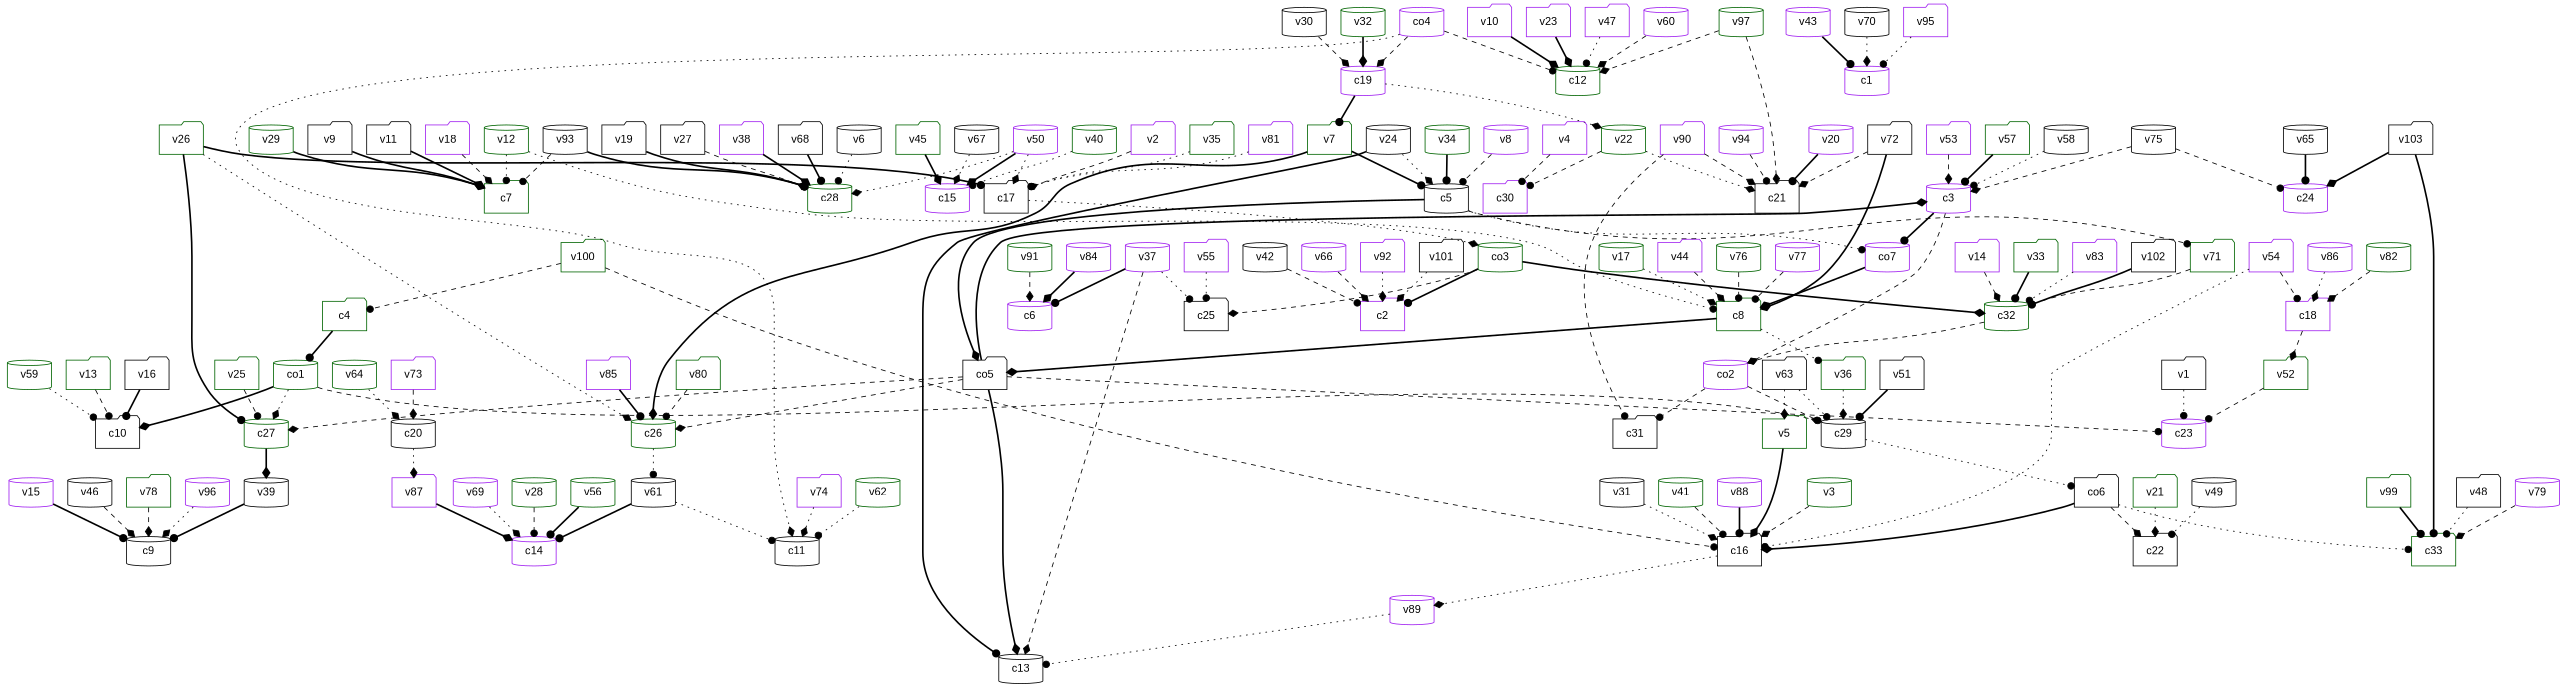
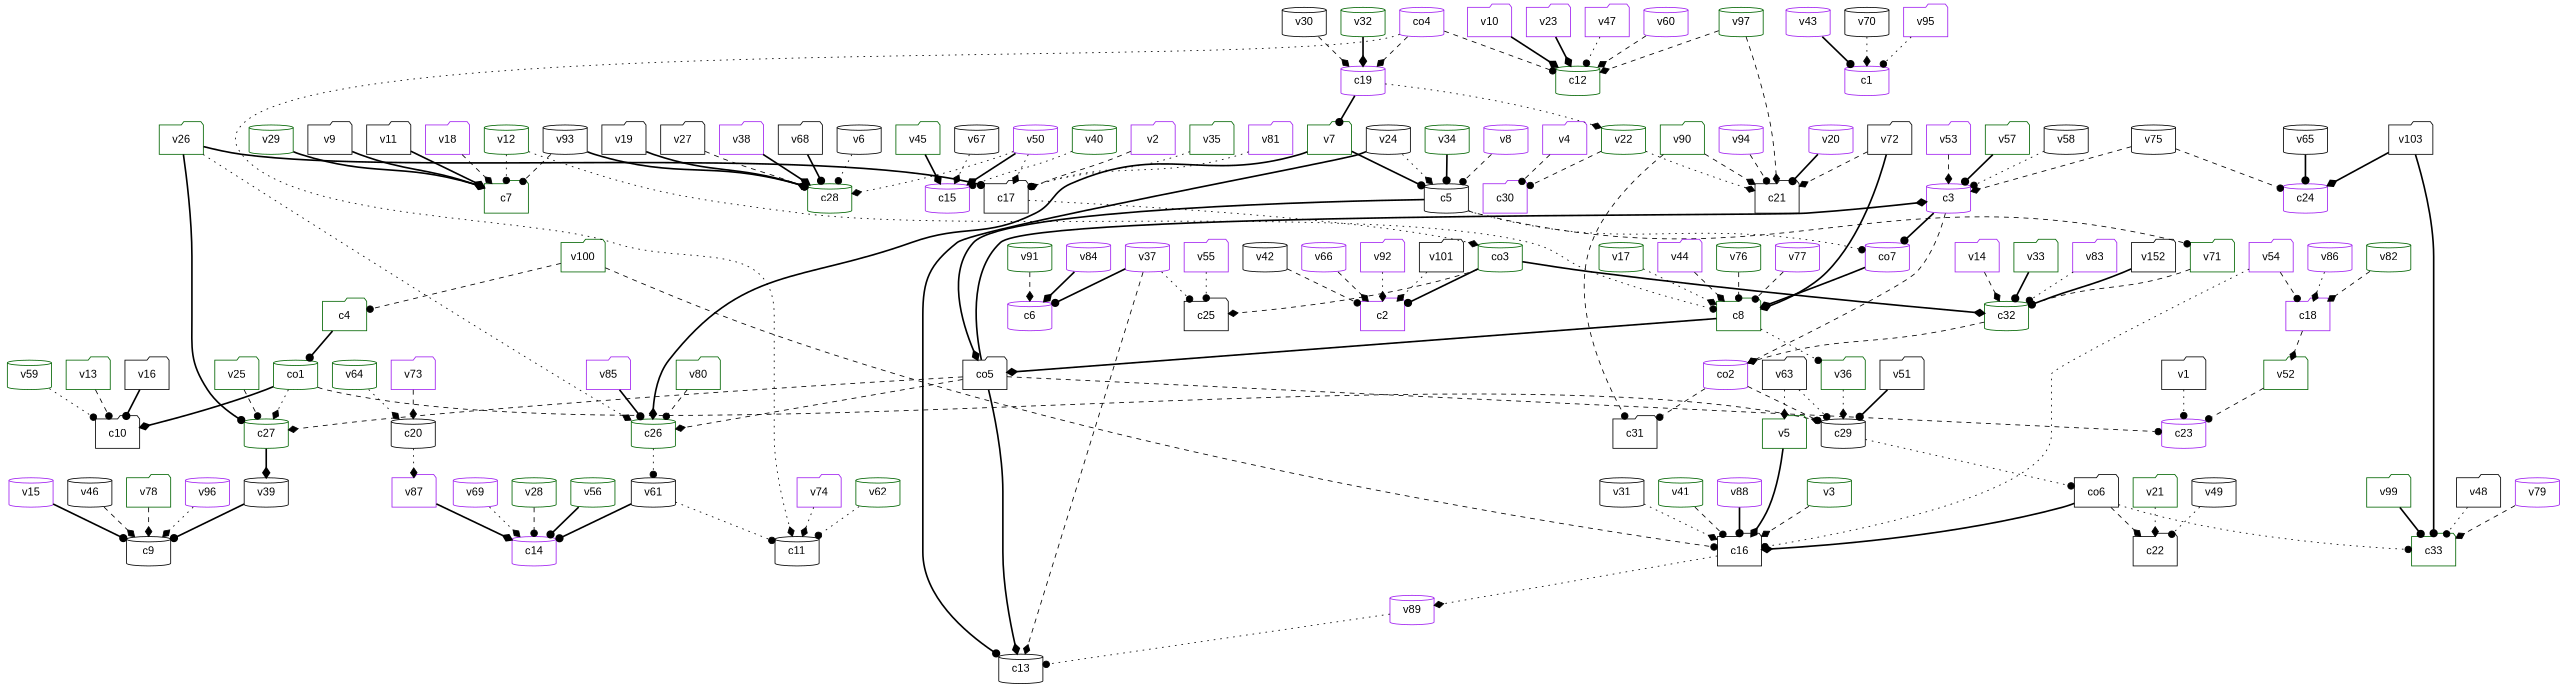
  strict digraph {
    fontname="Liberation Sans"
    node [color=purple fontname="Liberation Sans" shape=cylinder]
    edge [arrowhead=diamond fontname="Liberation Sans" style=dashed weight=1]
    c3
    co2
    co7
    c29 [color=black]
    c31 [color=black shape=folder]
    c8 [color=darkgreen shape=folder]
    c4 [color=darkgreen shape=folder]
    co1 [color=darkgreen]
    c27 [color=darkgreen]
    c10 [color=black shape=folder]
    c5 [color=black]
    v71 [color=darkgreen shape=folder]
    co5 [color=black shape=folder]
    c32 [color=darkgreen]
    c26 [color=darkgreen]
    c23
    c13 [color=black]
    v36 [color=darkgreen shape=folder]
    c16 [color=black shape=folder]
    v89
    c17 [color=black shape=folder]
    co3 [color=darkgreen]
    c25 [color=black shape=folder]
    c2 [shape=folder]
    c18 [shape=folder]
    v52 [color=darkgreen shape=folder]
    v7 [color=darkgreen shape=folder]
    c19
    v22 [color=darkgreen]
    c30 [shape=folder]
    c21 [color=black shape=folder]
    c20 [color=black]
    v87 [shape=folder]
    c14
    v61 [color=black]
    c11 [color=black]
    v39 [color=black]
    c9 [color=black]
    co6 [color=black shape=folder]
    c22 [color=black shape=folder]
    c33 [color=darkgreen shape=folder]
    v1 [color=black shape=folder]
    v2 [shape=folder]
    v3 [color=darkgreen]
    v4 [shape=folder]
    v5 [color=darkgreen shape=folder]
    v6 [color=black]
    c28 [color=darkgreen]
    v8
    v9 [color=black shape=folder]
    c7 [color=darkgreen shape=folder]
    v10 [shape=folder]
    c12 [color=darkgreen]
    v11 [color=black shape=folder]
    v12 [color=darkgreen]
    v13 [color=darkgreen shape=folder]
    v14 [shape=folder]
    v15
    v16 [color=black shape=folder]
    v17 [color=darkgreen]
    v18 [shape=folder]
    v19 [color=black shape=folder]
    v20
    v21 [color=darkgreen shape=folder]
    v23 [shape=folder]
    v24 [color=black]
    v25 [color=darkgreen shape=folder]
    v26 [color=darkgreen shape=folder]
    v27 [color=black shape=folder]
    v28 [color=darkgreen]
    v29 [color=darkgreen]
    v30 [color=black]
    v31 [color=black]
    v32 [color=darkgreen]
    v33 [color=darkgreen shape=folder]
    v34 [color=darkgreen]
    v35 [color=darkgreen shape=folder]
    v37
    c6
    v38 [shape=folder]
    v40 [color=darkgreen]
    c15
    v41 [color=darkgreen]
    v42 [color=black]
    v43
    c1
    v44 [shape=folder]
    v45 [color=darkgreen shape=folder]
    v46 [color=black]
    v47 [shape=folder]
    v48 [color=black shape=folder]
    v49 [color=black]
    v50
    v51 [color=black shape=folder]
    v53 [shape=folder]
    v54 [shape=folder]
    v55 [shape=folder]
    v56 [color=darkgreen]
    v57 [color=darkgreen shape=folder]
    v58 [color=black]
    v59 [color=darkgreen]
    v60
    v62 [color=darkgreen]
    v63 [color=black shape=folder]
    v64 [color=darkgreen]
    v65 [color=black]
    c24
    v66
    v67 [color=black]
    v68 [color=black shape=folder]
    v69
    v70 [color=black]
    v72 [color=black shape=folder]
    v73 [shape=folder]
    v74 [shape=folder]
    v75 [color=black]
    v76 [color=darkgreen]
    v77
    v78 [color=darkgreen shape=folder]
    v79
    v80 [color=darkgreen shape=folder]
    v81 [shape=folder]
    v82 [color=darkgreen]
    v83 [shape=folder]
    v84
    v85 [shape=folder]
    v86
    v88
-   v90 [shape=folder]
+   v90 [color=darkgreen shape=folder]
    v91 [color=darkgreen]
    v92 [shape=folder]
    v93 [color=black]
    v94
    v95 [shape=folder]
    v96
    v97 [color=darkgreen]
    v99 [color=darkgreen shape=folder]
    v100 [color=darkgreen shape=folder]
    v101 [color=black shape=folder]
-   v102 [color=black shape=folder]
+   v102 [color=black shape=folder label=v152]
    v103 [color=black shape=folder]
    co4
    c3 -> co2
    c3 -> co7 [arrowhead=dot style=bold]
    co2 -> c29 [arrowhead=dot]
    co2 -> c31 [arrowhead=dot]
    co7 -> c8 [style=bold]
    c29 -> co6 [arrowhead=dot style=dotted]
    c8 -> co5 [style=bold]
    c8 -> v36 [arrowhead=dot style=dotted]
    c4 -> co1 [arrowhead=dot style=bold]
    co1 -> c29
    co1 -> c27 [style=dotted]
    co1 -> c10 [style=bold]
    c27 -> v39 [style=bold]
    c5 -> co7 [arrowhead=dot style=dotted]
    c5 -> v71 [arrowhead=dot]
    c5 -> co5 [style=bold]
    v71 -> c32 [arrowhead=dot]
    co5 -> c3 [style=bold]
    co5 -> c27
    co5 -> c26
    co5 -> c23 [arrowhead=dot]
    co5 -> c13 [style=bold]
    c32 -> co2
    c26 -> v61 [arrowhead=dot style=dotted]
    v36 -> c29 [style=dotted]
    c16 -> v89 [style=dotted]
    v89 -> c13 [arrowhead=dot style=dotted]
    c17 -> co3 [style=dotted]
    co3 -> c32 [style=bold]
    co3 -> c25
    co3 -> c2 [arrowhead=dot style=bold]
    c18 -> v52
    v52 -> c23 [arrowhead=dot]
    v7 -> c5 [arrowhead=dot style=bold]
    v7 -> c26 [style=bold]
    c19 -> v7 [arrowhead=dot style=bold]
    c19 -> v22 [style=dotted]
    v22 -> c30 [arrowhead=dot]
    v22 -> c21 [style=dotted]
    c20 -> v87 [style=dotted]
    v87 -> c14 [style=bold]
    v61 -> c14 [arrowhead=dot style=bold]
    v61 -> c11 [arrowhead=dot style=dotted]
    v39 -> c9 [arrowhead=dot style=bold]
    co6 -> c16 [style=bold]
    co6 -> c22
    co6 -> c33 [arrowhead=dot style=dotted]
    v1 -> c23 [arrowhead=dot style=dotted]
    v2 -> c17
    v3 -> c16
    v4 -> c30 [arrowhead=dot]
    v5 -> c16 [style=bold]
    v6 -> c28 [arrowhead=dot style=dotted]
    v8 -> c5 [arrowhead=dot]
    v9 -> c7 [style=bold]
    v10 -> c12 [style=bold]
    v11 -> c7 [style=bold]
    v12 -> c8 [arrowhead=dot style=dotted]
    v12 -> c7 [arrowhead=dot style=dotted]
    v13 -> c10 [arrowhead=dot]
    v14 -> c32
    v15 -> c9 [arrowhead=dot style=bold]
    v16 -> c10 [arrowhead=dot style=bold]
    v17 -> c8 [style=dotted]
    v18 -> c7
    v19 -> c28 [style=bold]
    v20 -> c21 [arrowhead=dot style=bold]
    v21 -> c22 [style=dotted]
    v23 -> c12 [style=bold]
    v24 -> c5 [style=dotted]
    v24 -> c13 [arrowhead=dot style=bold]
    v25 -> c27 [arrowhead=dot]
    v26 -> c27 [arrowhead=dot style=bold]
    v26 -> c26 [style=dotted]
    v26 -> c17 [arrowhead=dot style=bold]
    v27 -> c28 [arrowhead=dot]
    v28 -> c14 [arrowhead=dot]
    v29 -> c7 [style=bold]
    v30 -> c19
    v31 -> c16 [style=dotted]
    v32 -> c19 [style=bold]
    v33 -> c32 [arrowhead=dot style=bold]
    v34 -> c5 [arrowhead=dot style=bold]
    v35 -> c17 [arrowhead=dot style=dotted]
    v37 -> c13
    v37 -> c25 [arrowhead=dot style=dotted]
    v37 -> c6 [arrowhead=dot style=bold]
    v38 -> c28 [style=bold]
    v40 -> c15 [arrowhead=dot style=dotted]
    v41 -> c16 [arrowhead=dot]
    v42 -> c2 [arrowhead=dot]
    v43 -> c1 [arrowhead=dot style=bold]
    v44 -> c8
    v45 -> c15 [style=bold]
    v46 -> c9
    v47 -> c12 [arrowhead=dot style=dotted]
    v48 -> c33 [arrowhead=dot style=dotted]
    v49 -> c22 [arrowhead=dot style=dotted]
    v50 -> c17 [style=dotted]
    v50 -> c28 [style=dotted]
    v50 -> c15 [style=bold]
    v51 -> c29 [arrowhead=dot style=bold]
    v53 -> c3
    v54 -> c16 [arrowhead=dot style=dotted]
    v54 -> c18 [arrowhead=dot]
    v55 -> c25 [arrowhead=dot style=dotted]
    v56 -> c14 [arrowhead=dot style=bold]
    v57 -> c3 [arrowhead=dot style=bold]
    v58 -> c3 [arrowhead=dot style=dotted]
    v59 -> c10 [arrowhead=dot style=dotted]
    v60 -> c12
    v62 -> c11 [arrowhead=dot style=dotted]
    v63 -> c29 [arrowhead=dot style=dotted]
    v63 -> v5 [style=dotted]
    v64 -> c20 [style=dotted]
    v65 -> c24 [arrowhead=dot style=bold]
    v66 -> c2
    v67 -> c15 [style=dotted]
    v68 -> c28 [arrowhead=dot style=bold]
    v69 -> c14 [style=dotted]
    v70 -> c1 [style=dotted]
    v72 -> c8 [style=bold]
    v72 -> c21
    v73 -> c20
    v74 -> c11 [style=dotted]
    v75 -> c3
    v75 -> c24 [arrowhead=dot]
    v76 -> c8 [arrowhead=dot]
    v77 -> c8 [arrowhead=dot]
    v78 -> c9
    v79 -> c33
    v80 -> c26 [arrowhead=dot]
    v81 -> c17 [arrowhead=dot style=dotted]
    v82 -> c18
    v83 -> c32 [arrowhead=dot style=dotted]
    v84 -> c6 [style=bold]
    v85 -> c26 [arrowhead=dot style=bold]
    v86 -> c18 [style=dotted]
    v88 -> c16 [arrowhead=dot style=bold]
    v90 -> c31 [arrowhead=dot]
    v90 -> c21
    v91 -> c6
    v92 -> c2 [style=dotted]
    v93 -> c28 [arrowhead=dot style=bold]
    v93 -> c7 [arrowhead=dot]
    v94 -> c21 [arrowhead=dot]
    v95 -> c1 [arrowhead=dot style=dotted]
    v96 -> c9 [style=dotted]
    v97 -> c21
    v97 -> c12
    v99 -> c33 [arrowhead=dot style=bold]
    v100 -> c4 [arrowhead=dot]
    v100 -> c16 [arrowhead=dot]
    v101 -> c2 [style=dotted]
    v102 -> c32 [arrowhead=dot style=bold]
    v103 -> c33 [arrowhead=dot style=bold]
    v103 -> c24 [style=bold]
    co4 -> c19
    co4 -> c11 [style=dotted]
    co4 -> c12 [arrowhead=dot]
  }
